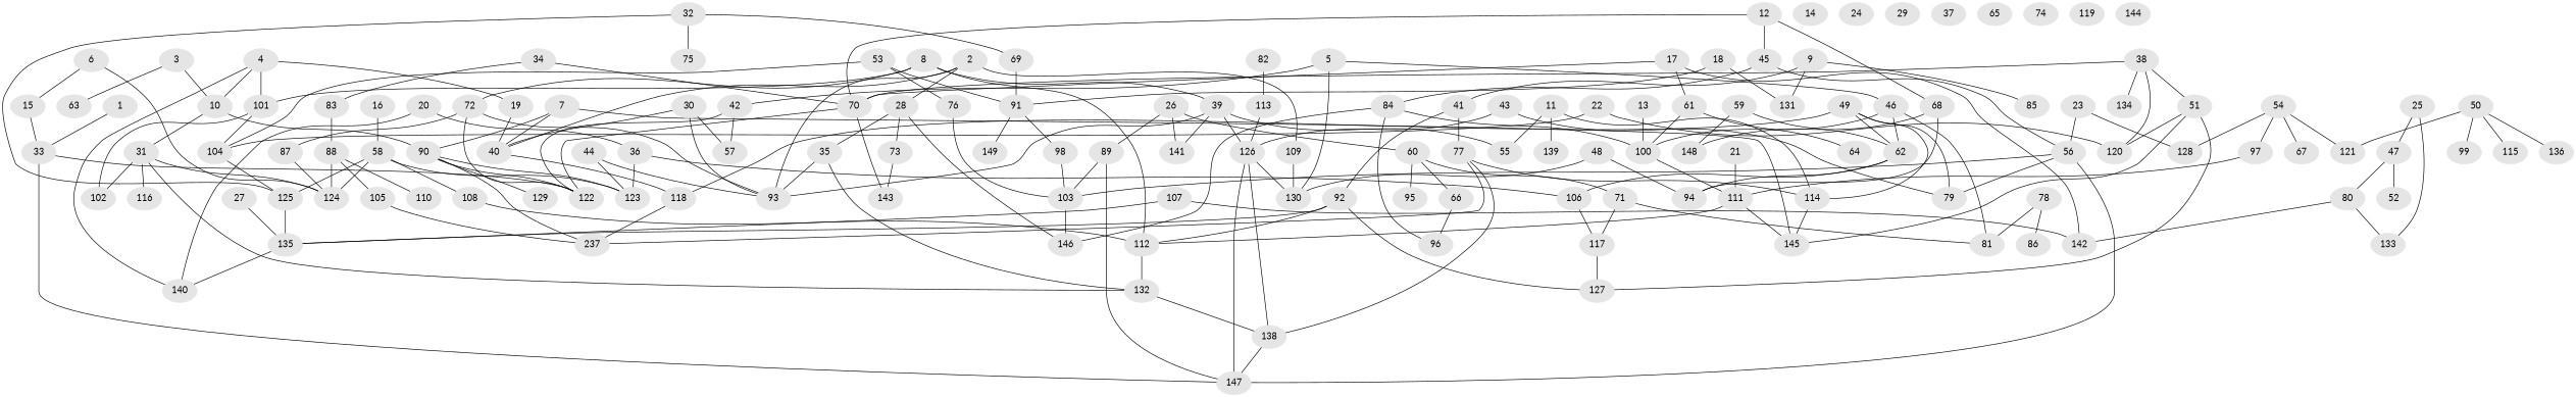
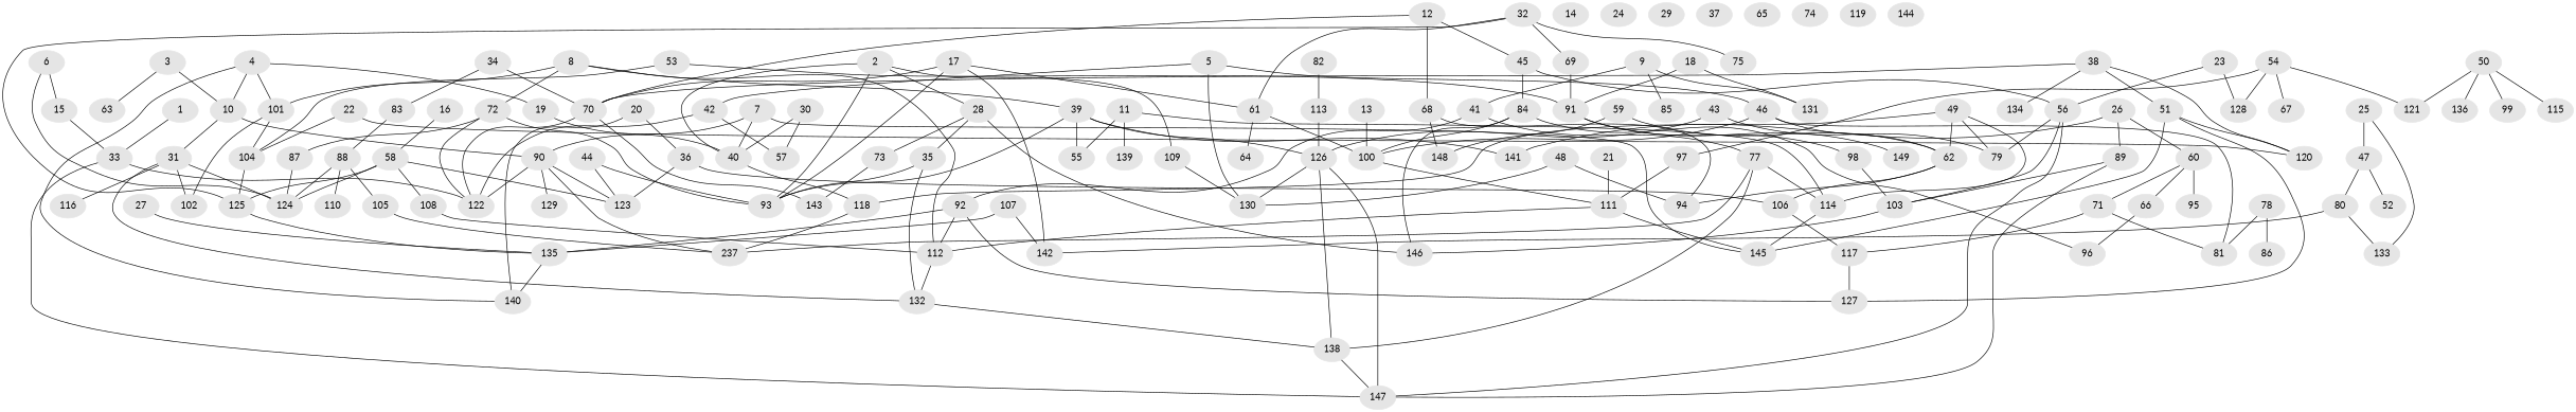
  graph {
    fontname=Lato
    node [color=gray90 fontname=Lato style=filled]
    edge [fontname=Lato]
    1
    33
    122
    147
    2
    28
    40
    109
    93
    27
    135
    35
    73
    146
    118
    130
    3
    10
    63
    90
    31
    4
    19
    101
    140
    104
    102
    5
    42
    46
    57
    100
    62
    81
    6
    15
    124
    7
    145
    123
    n41 [label=237]
    129
    8
    39
    72
    112
    55
    141
    126
    87
    132
    9
    41
    85
    131
    77
    92
    116
    11
    114
    139
    12
    45
    68
    70
    56
    84
    94
    148
    143
    13
    111
    14
    16
    58
    125
    108
    17
    61
    142
    64
    18
    91
    98
    149
    20
    36
    106
    21
    22
    120
    23
    128
    79
    103
    24
    25
    47
    133
    52
    80
    26
    60
    89
    66
    71
    95
    29
    30
    69
    138
    32
    75
    34
    83
    88
    117
    37
    38
    51
    134
    127
    43
    44
    96
    48
    49
    50
    99
    115
    121
    136
    53
-   76
    54
    67
    97
    59
    65
    74
    78
    86
    82
    113
    105
    110
    107
    119
    144
    1 -- 33
    33 -- 122
    33 -- 147
    2 -- 28
    2 -- 40
    2 -- 109
    2 -- 93
    28 -- 35
    28 -- 73
    28 -- 146
    40 -- 118
    109 -- 130
    27 -- 135
    135 -- 140
    35 -- 93
    35 -- 132
    73 -- 143
    118 -- n41
    3 -- 10
    3 -- 63
    10 -- 90
    10 -- 31
    90 -- 122
    90 -- 123
    90 -- n41
    90 -- 129
    31 -- 102
    31 -- 124
    31 -- 132
    31 -- 116
    4 -- 10
    4 -- 19
    4 -- 101
    4 -- 140
    19 -- 40
    101 -- 104
    101 -- 102
    104 -- 125
    5 -- 130
    5 -- 42
    5 -- 46
    42 -- 122
    42 -- 57
    46 -- 100
    46 -- 62
    46 -- 81
    100 -- 111
    62 -- 94
    62 -- 106
    6 -- 15
    6 -- 124
    15 -- 33
    7 -- 40
    7 -- 90
    7 -- 145
    8 -- 101
    8 -- 39
    8 -- 72
    8 -- 112
    39 -- 93
    39 -- 55
    39 -- 141
    39 -- 126
    72 -- 122
    72 -- 93
    72 -- 87
    112 -- 132
    126 -- 147
    126 -- 130
    126 -- 138
    87 -- 124
    132 -- 138
    9 -- 41
    9 -- 85
    9 -- 131
    41 -- 77
    41 -- 92
    77 -- n41
    77 -- 114
    77 -- 138
    92 -- 135
    92 -- 112
    92 -- 127
    11 -- 55
    11 -- 114
    11 -- 139
    114 -- 145
    12 -- 45
    12 -- 68
    12 -- 70
    45 -- 56
    45 -- 84
    68 -- 94
    68 -- 148
    70 -- 122
    70 -- 143
    56 -- 147
    56 -- 79
    56 -- 103
    84 -- 146
    84 -- 100
    84 -- 96
    13 -- 100
    111 -- 145
    111 -- 112
    16 -- 58
    58 -- 124
    58 -- 123
    58 -- 125
    58 -- 108
    125 -- 135
    108 -- 112
-   30 -- 93
+   17 -- 93
    17 -- 70
    17 -- 61
    17 -- 142
    61 -- 100
    61 -- 64
    18 -- 131
    18 -- 91
    91 -- 98
    91 -- 149
    98 -- 103
    20 -- 140
    20 -- 36
    36 -- 123
    36 -- 106
    106 -- 117
    21 -- 111
    22 -- 104
    22 -- 120
    23 -- 56
    23 -- 128
    103 -- 146
    25 -- 47
    25 -- 133
    47 -- 52
    47 -- 80
    80 -- 142
    80 -- 133
    26 -- 141
    26 -- 60
    26 -- 89
    60 -- 66
    60 -- 71
    60 -- 95
    89 -- 147
    89 -- 103
    66 -- 96
    71 -- 81
    71 -- 117
    30 -- 40
    30 -- 57
    69 -- 91
    138 -- 147
    32 -- 125
+   32 -- 61
    32 -- 69
    32 -- 75
    34 -- 70
    34 -- 83
    83 -- 88
    88 -- 124
    88 -- 105
    88 -- 110
    117 -- 127
    38 -- 70
    38 -- 120
    38 -- 51
    38 -- 134
    51 -- 145
    51 -- 120
    51 -- 127
    43 -- 126
    43 -- 79
    44 -- 93
    44 -- 123
    48 -- 130
    48 -- 94
    49 -- 118
    49 -- 62
    49 -- 114
    49 -- 79
    50 -- 99
    50 -- 115
    50 -- 121
    50 -- 136
    53 -- 104
    53 -- 91
-   53 -- 76
-   76 -- 103
    54 -- 128
    54 -- 121
    54 -- 67
    54 -- 97
    97 -- 111
    59 -- 62
    59 -- 148
    78 -- 81
    78 -- 86
    82 -- 113
    113 -- 126
    105 -- n41
    107 -- 135
    107 -- 142
  }
